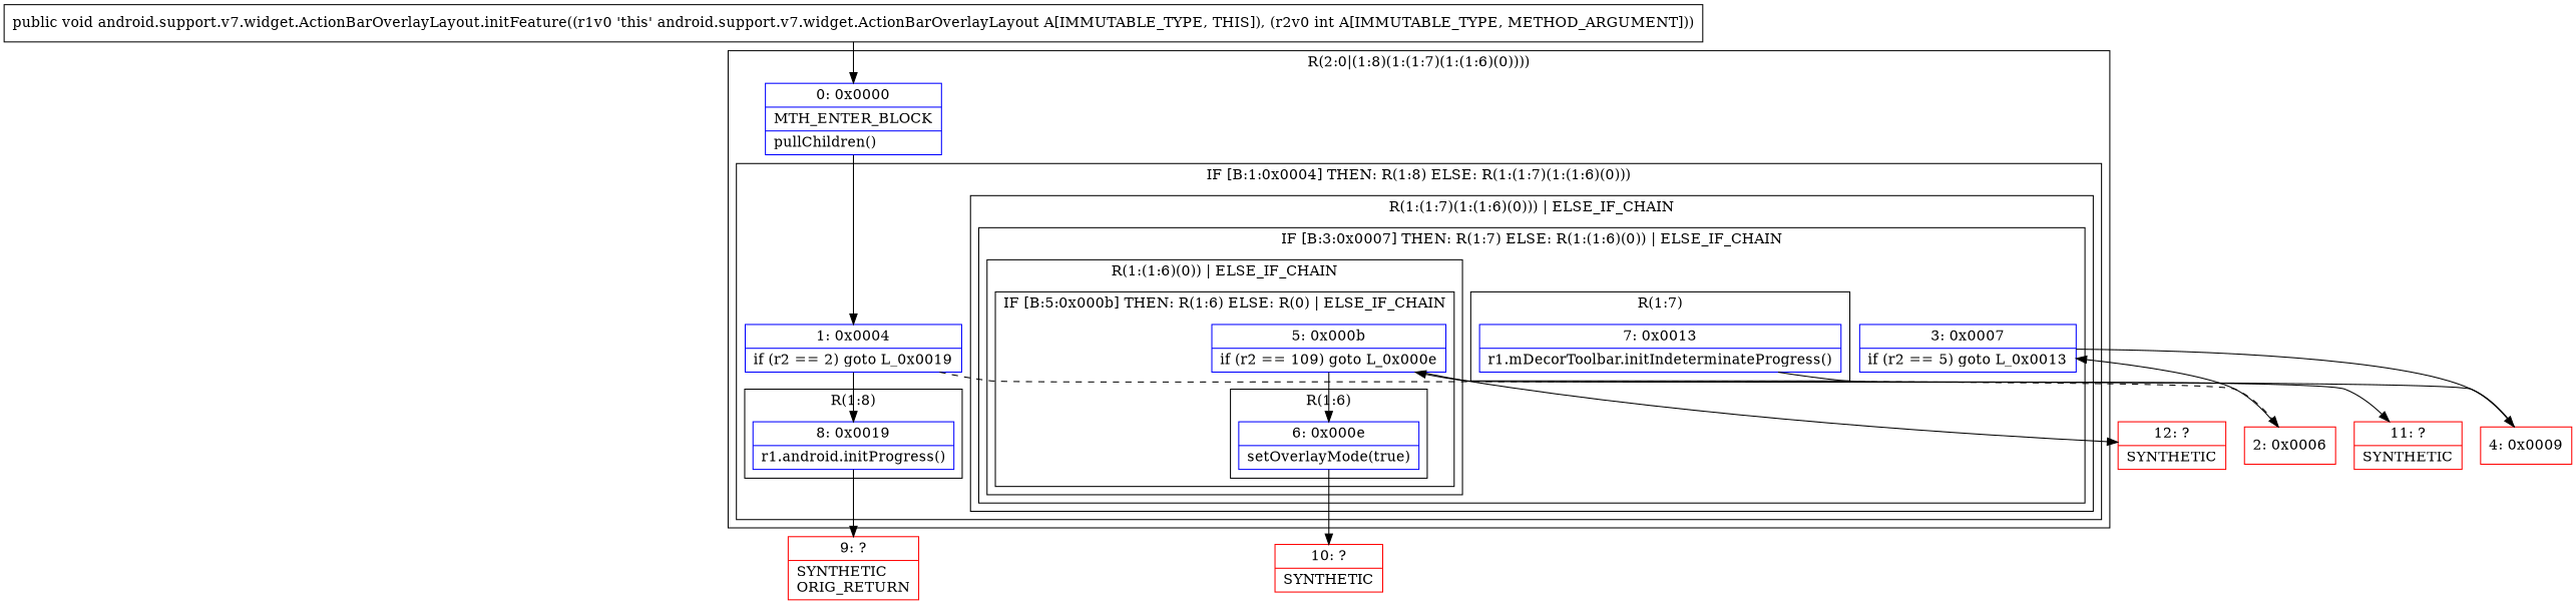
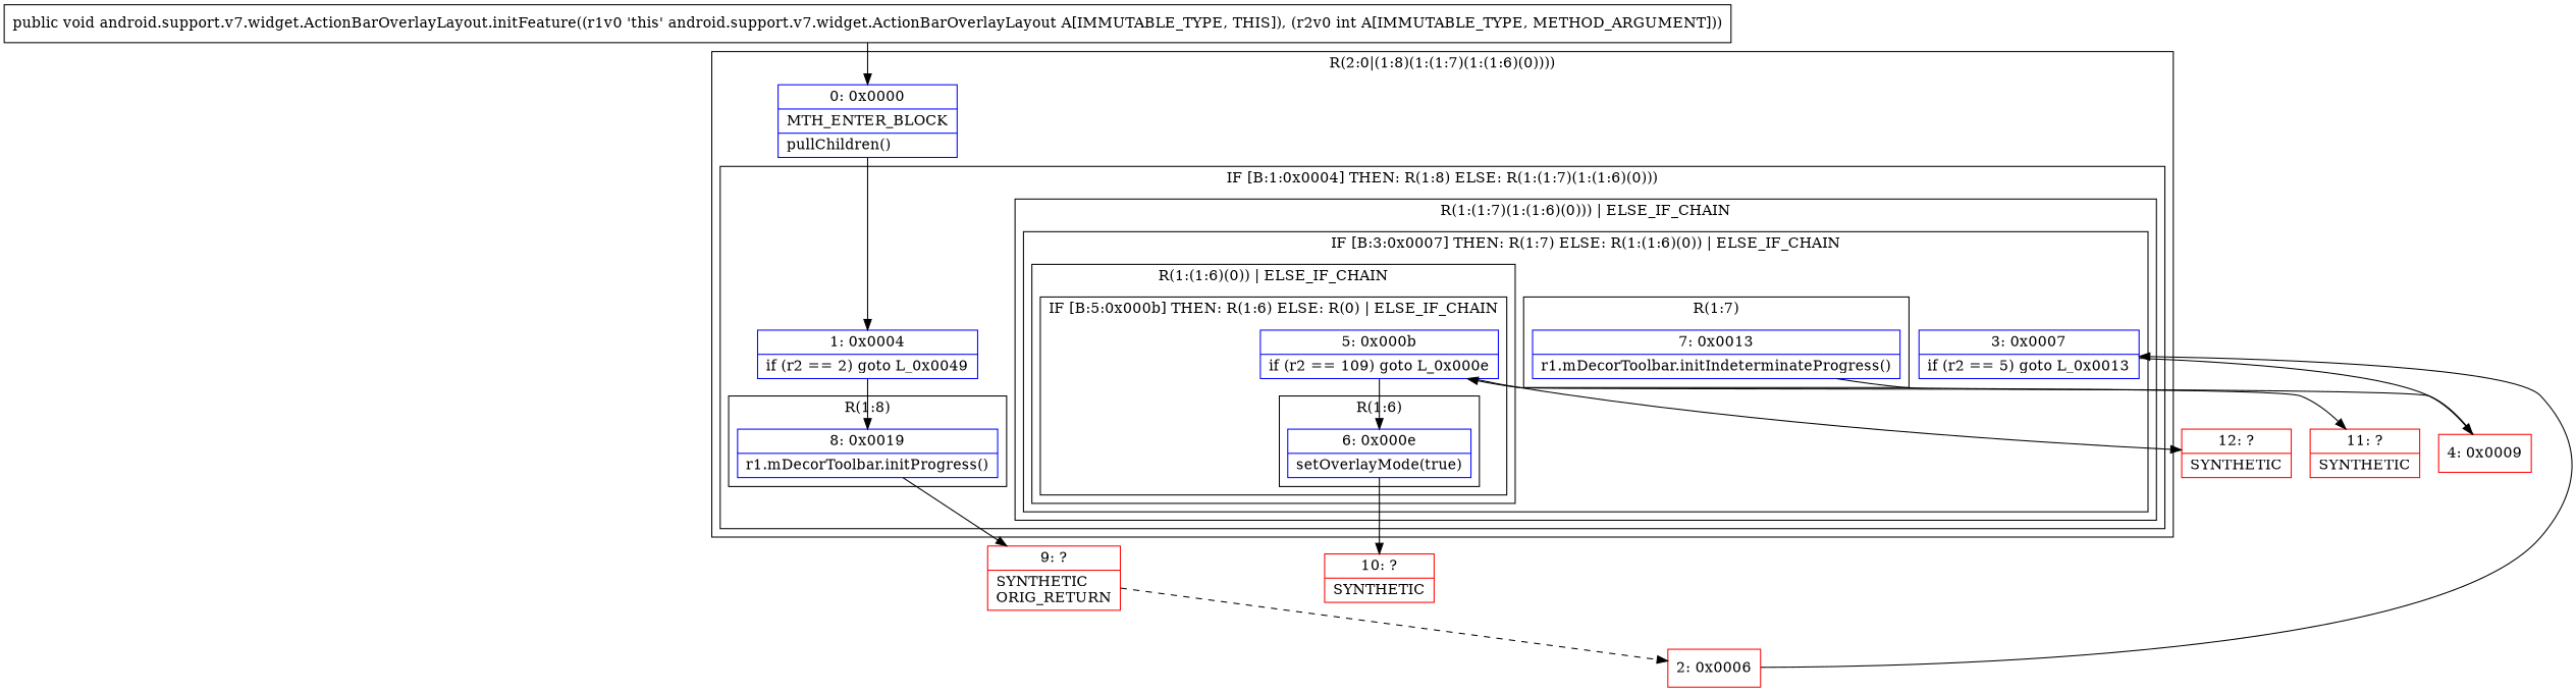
  digraph {
    node [color=blue shape=record]
-   n1 [label="{8\:\ 0x0019|r1.android.initProgress()\l}"]
+   n1 [label="{8\:\ 0x0019|r1.mDecorToolbar.initProgress()\l}"]
    n2 [label="{7\:\ 0x0013|r1.mDecorToolbar.initIndeterminateProgress()\l}"]
    n3 [label="{6\:\ 0x000e|setOverlayMode(true)\l}"]
    n4 [label="{5\:\ 0x000b|if (r2 == 109) goto L_0x000e\l}"]
    n5 [label="{3\:\ 0x0007|if (r2 == 5) goto L_0x0013\l}"]
-   n6 [label="{1\:\ 0x0004|if (r2 == 2) goto L_0x0019\l}"]
+   n6 [label="{1\:\ 0x0004|if (r2 == 2) goto L_0x0049\l}"]
    n7 [label="{0\:\ 0x0000|MTH_ENTER_BLOCK\l|pullChildren()\l}"]
    n8 [color=red label="{9\:\ ?|SYNTHETIC\lORIG_RETURN\l}"]
    n9 [color=red label="{11\:\ ?|SYNTHETIC\l}"]
    n10 [color=red label="{10\:\ ?|SYNTHETIC\l}"]
    n11 [color=red label="{12\:\ ?|SYNTHETIC\l}"]
    n12 [color=red label="{4\:\ 0x0009}"]
    n13 [color=red label="{2\:\ 0x0006}"]
    n14 [label="{public void android.support.v7.widget.ActionBarOverlayLayout.initFeature((r1v0 'this' android.support.v7.widget.ActionBarOverlayLayout A[IMMUTABLE_TYPE, THIS]), (r2v0 int A[IMMUTABLE_TYPE, METHOD_ARGUMENT])) }" color=""]
    subgraph cluster_1 {
      label="R(2:0|(1:8)(1:(1:7)(1:(1:6)(0))))"
      n7
      subgraph cluster_2 {
        label="IF [B:1:0x0004] THEN: R(1:8) ELSE: R(1:(1:7)(1:(1:6)(0)))"
        n6
        subgraph cluster_3 {
          label="R(1:8)"
          n1
        }
        subgraph cluster_4 {
          label="R(1:(1:7)(1:(1:6)(0))) | ELSE_IF_CHAIN\l"
          subgraph cluster_5 {
            label="IF [B:3:0x0007] THEN: R(1:7) ELSE: R(1:(1:6)(0)) | ELSE_IF_CHAIN\l"
            n5
            subgraph cluster_6 {
              label="R(1:7)"
              n2
            }
            subgraph cluster_7 {
              label="R(1:(1:6)(0)) | ELSE_IF_CHAIN\l"
              subgraph cluster_8 {
                label="IF [B:5:0x000b] THEN: R(1:6) ELSE: R(0) | ELSE_IF_CHAIN\l"
                n4
                subgraph cluster_9 {
                  label="R(1:6)"
                  n3
                }
                subgraph cluster_10 {
                  label="R(0)"
                }
              }
            }
          }
        }
      }
    }
    n1 -> n8
    n2 -> n9
    n3 -> n10
    n4 -> n3
    n4 -> n11 [style=solid]
    n5 -> n12 [style=solid]
    n6 -> n1
-   n6 -> n13 [style=dashed]
+   n8 -> n13 [style=dashed]
    n7 -> n6
    n12 -> n4
    n13 -> n5
    n14 -> n7
  }
